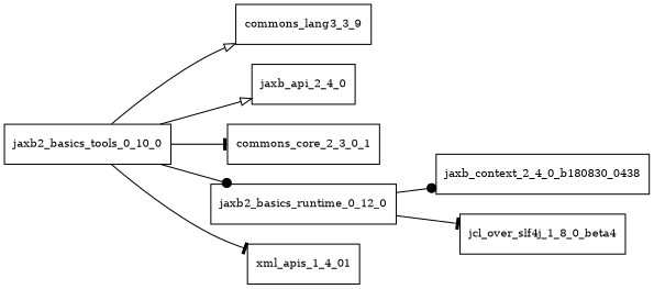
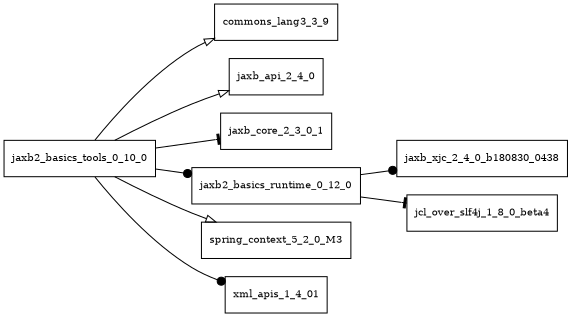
  digraph {
    rankdir=LR
    node [fontsize=10.0 shape=box]
    edge [arrowhead=onormal]
    jaxb2_basics_tools_0_10_0
    commons_lang3_3_9
    jaxb_api_2_4_0
-   jaxb_core_2_3_0_1 [label=commons_core_2_3_0_1]
+   jaxb_core_2_3_0_1
    jaxb2_basics_runtime_0_12_0
+   spring_context_5_2_0_M3
    xml_apis_1_4_01
-   jaxb_xjc_2_4_0_b180830_0438 [label=jaxb_context_2_4_0_b180830_0438]
+   jaxb_xjc_2_4_0_b180830_0438
    jcl_over_slf4j_1_8_0_beta4
    jaxb2_basics_tools_0_10_0 -> commons_lang3_3_9
    jaxb2_basics_tools_0_10_0 -> jaxb_api_2_4_0
    jaxb2_basics_tools_0_10_0 -> jaxb_core_2_3_0_1 [arrowhead=tee]
    jaxb2_basics_tools_0_10_0 -> jaxb2_basics_runtime_0_12_0 [arrowhead=dot]
-   jaxb2_basics_tools_0_10_0 -> xml_apis_1_4_01 [arrowhead=tee]
+   jaxb2_basics_tools_0_10_0 -> spring_context_5_2_0_M3
+   jaxb2_basics_tools_0_10_0 -> xml_apis_1_4_01 [arrowhead=dot]
    jaxb2_basics_runtime_0_12_0 -> jaxb_xjc_2_4_0_b180830_0438 [arrowhead=dot]
    jaxb2_basics_runtime_0_12_0 -> jcl_over_slf4j_1_8_0_beta4 [arrowhead=tee]
  }
